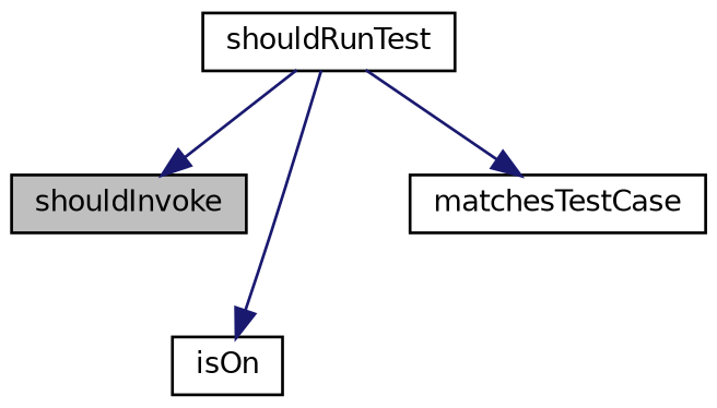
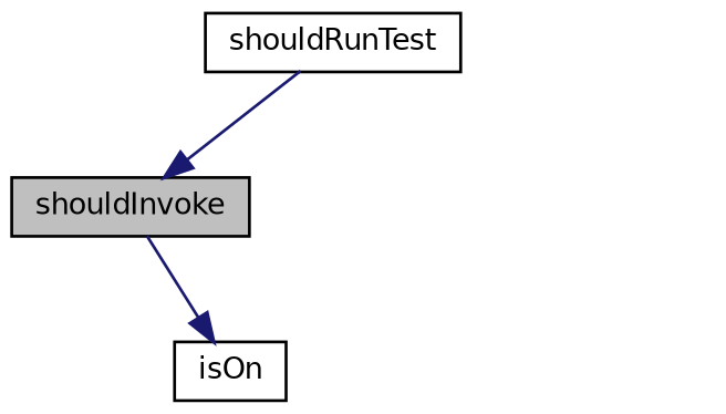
  digraph {
    rankdir=TB
    node [color=black fillcolor=white fontname=Helvetica fontsize=10 shape=record style=filled]
    edge [color=midnightblue fontname=Helvetica fontsize=10 labelfontname=Helvetica labelfontsize=10 style=solid]
    n1 [fillcolor=grey75 fontcolor=black height=0.2 label=shouldInvoke width=0.4]
    n2 [height=0.2 label=shouldRunTest width=0.4]
    n3 [height=0.2 label=isOn width=0.4]
-   n4 [height=0.2 label=matchesTestCase width=0.4]
    n2 -> n1
-   n2 -> n3
-   n2 -> n4
+   n1 -> n3
  }
